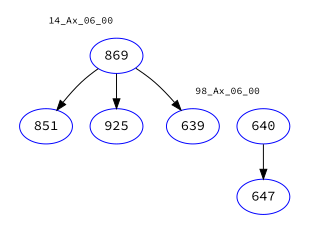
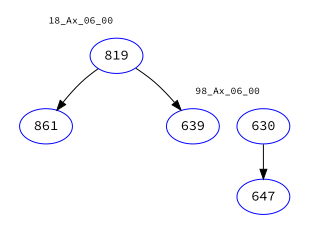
  digraph {
    fontname="Source Code Pro"
    node [color=blue fontname="Source Code Pro"]
    edge [color=black fontname="Source Code Pro"]
-   n1 [label=869]
-   n2 [label=851]
-   n3 [label=925]
-   n4 [label=640]
+   n1 [label=819]
+   n2 [label=861]
+   n4 [label=630]
    n5 [label=639]
    n6 [label=647]
    subgraph cluster_1 {
      color=white
      fontsize=10
-     label="14_Ax_06_00"
+     label="18_Ax_06_00"
      n1
      n2
-     n3
    }
    subgraph cluster_2 {
      color=white
      fontsize=10
      label="98_Ax_06_00"
      n4
      n5
      n6
    }
    n1 -> n2
-   n1 -> n3
    n1 -> n5
    n4 -> n6
  }
